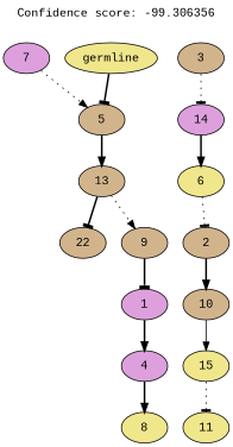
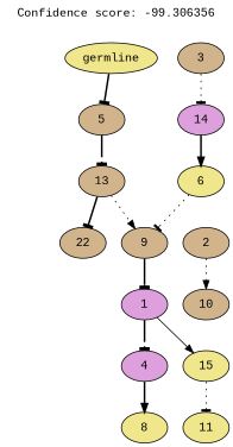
  digraph {
    fontname="Liberation Mono"
    label="Confidence score: -99.306356"
    labelloc=t
    node [fillcolor=tan fontname="Liberation Mono" style=filled]
    edge [arrowhead=normal fontname="Liberation Mono" style=bold]
    n1 [fillcolor=khaki label=15]
    n2 [fillcolor=khaki label=11]
    n3 [label=10]
    n4 [label=2]
    n5 [fillcolor=khaki label=6]
    n6 [fillcolor=plum label=14]
    n7 [label=3]
    n8 [fillcolor=plum label=4]
    n9 [fillcolor=khaki label=8]
    n10 [fillcolor=plum label=1]
    n11 [label=9]
    n12 [label=13]
    n13 [label=22]
    n14 [label=5]
-   n15 [fillcolor=plum label=7]
    n16 [fillcolor=khaki label=germline]
    n1 -> n2 [arrowhead=tee style=dotted]
-   n3 -> n1 [style=solid]
-   n4 -> n3
-   n5 -> n4 [arrowhead=tee style=dotted]
+   n10 -> n1 [style=solid]
+   n4 -> n3 [style=dotted]
+   n5 -> n11 [arrowhead=tee style=dotted]
    n6 -> n5
    n7 -> n6 [arrowhead=tee style=dotted]
    n8 -> n9
-   n10 -> n8
+   n10 -> n8 [arrowhead=tee]
    n11 -> n10 [arrowhead=tee]
    n12 -> n11 [style=dotted]
    n12 -> n13 [arrowhead=tee]
-   n14 -> n12
-   n15 -> n14 [style=dotted]
+   n14 -> n12 [arrowhead=tee]
    n16 -> n14 [arrowhead=tee]
  }
